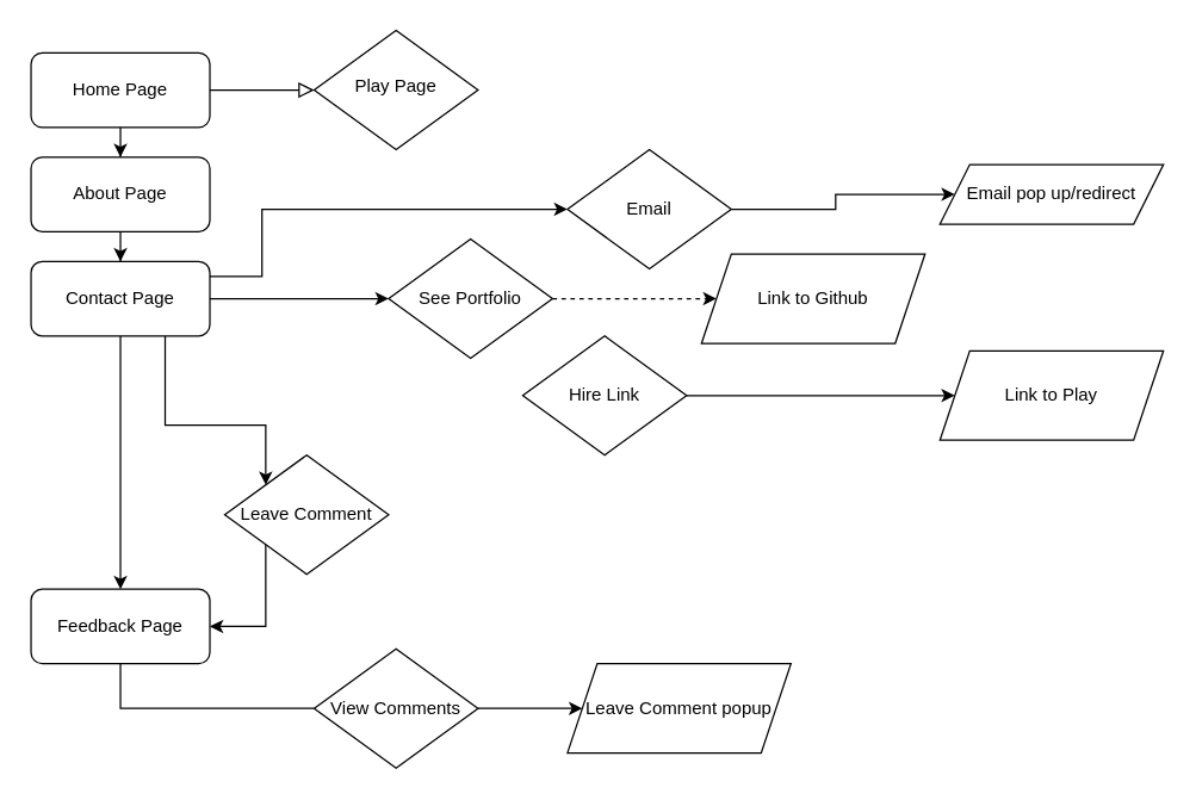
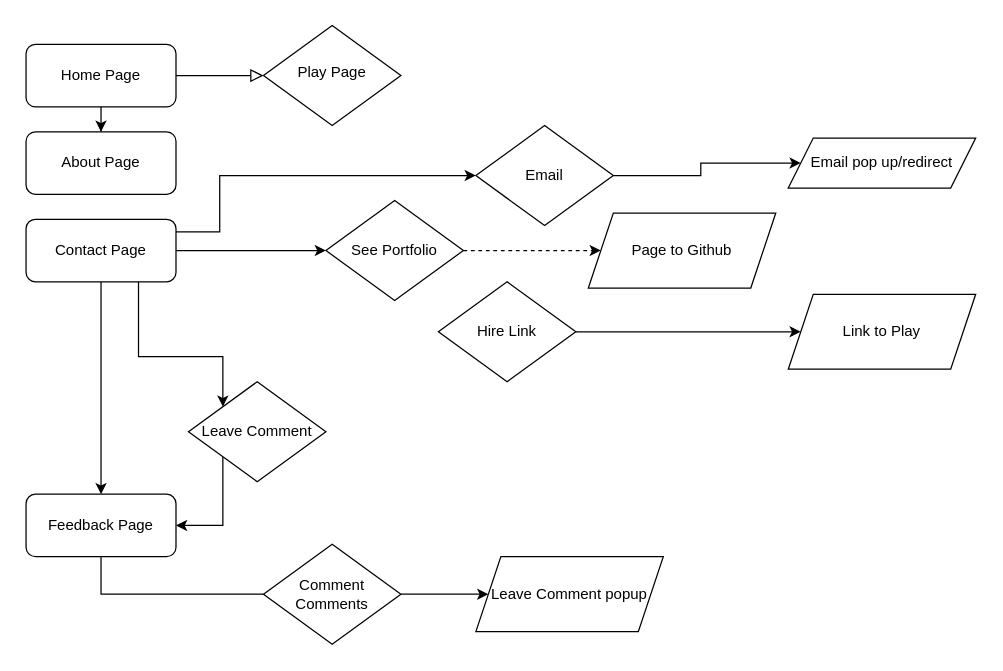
  <mxCell id="0" />
  <mxCell id="1" parent="0" />
  <mxCell id="2" style="edgeStyle=orthogonalEdgeStyle;rounded=0;orthogonalLoop=1;jettySize=auto;html=1;exitX=0;exitY=1;exitDx=0;exitDy=0;entryX=1;entryY=0.5;entryDx=0;entryDy=0;" edge="1" parent="1" source="3" target="19"><mxGeometry relative="1" as="geometry"><Array as="points"><mxPoint x="178" y="420" /></Array></mxGeometry></mxCell>
  <mxCell id="3" value="Leave Comment" style="rhombus;whiteSpace=wrap;html=1;" vertex="1" parent="1"><mxGeometry x="150" y="305" width="110" height="80" as="geometry" /></mxCell>
  <mxCell id="4" value="" style="rounded=0;html=1;jettySize=auto;orthogonalLoop=1;fontSize=11;endArrow=block;endFill=0;endSize=8;strokeWidth=1;shadow=0;labelBackgroundColor=none;edgeStyle=orthogonalEdgeStyle;" parent="1" source="6" target="7" edge="1"><mxGeometry relative="1" as="geometry" /></mxCell>
  <mxCell id="5" style="edgeStyle=orthogonalEdgeStyle;rounded=0;orthogonalLoop=1;jettySize=auto;html=1;" edge="1" parent="1" source="6" target="9"><mxGeometry relative="1" as="geometry" /></mxCell>
  <mxCell id="6" value="Home Page" style="rounded=1;whiteSpace=wrap;html=1;fontSize=12;glass=0;strokeWidth=1;shadow=0;" parent="1" vertex="1"><mxGeometry x="20" y="35" width="120" height="50" as="geometry" /></mxCell>
  <mxCell id="7" value="Play Page" style="rhombus;whiteSpace=wrap;html=1;shadow=0;fontFamily=Helvetica;fontSize=12;align=center;strokeWidth=1;spacing=6;spacingTop=-4;" parent="1" vertex="1"><mxGeometry x="210" y="20" width="110" height="80" as="geometry" /></mxCell>
- <mxCell id="8" style="edgeStyle=orthogonalEdgeStyle;rounded=0;orthogonalLoop=1;jettySize=auto;html=1;" edge="1" parent="1" source="9" target="14"><mxGeometry relative="1" as="geometry" /></mxCell>
  <mxCell id="9" value="About Page" style="rounded=1;whiteSpace=wrap;html=1;fontSize=12;glass=0;strokeWidth=1;shadow=0;" parent="1" vertex="1"><mxGeometry x="20" y="105" width="120" height="50" as="geometry" /></mxCell>
  <mxCell id="10" style="edgeStyle=orthogonalEdgeStyle;rounded=0;orthogonalLoop=1;jettySize=auto;html=1;" edge="1" parent="1" source="14" target="19"><mxGeometry relative="1" as="geometry" /></mxCell>
  <mxCell id="11" style="edgeStyle=orthogonalEdgeStyle;rounded=0;orthogonalLoop=1;jettySize=auto;html=1;" edge="1" parent="1" source="14" target="16"><mxGeometry relative="1" as="geometry"><Array as="points"><mxPoint x="175" y="185" /><mxPoint x="175" y="140" /></Array></mxGeometry></mxCell>
  <mxCell id="12" style="edgeStyle=orthogonalEdgeStyle;rounded=0;orthogonalLoop=1;jettySize=auto;html=1;entryX=0;entryY=0.5;entryDx=0;entryDy=0;" edge="1" parent="1" source="14" target="21"><mxGeometry relative="1" as="geometry" /></mxCell>
  <mxCell id="13" style="edgeStyle=orthogonalEdgeStyle;rounded=0;orthogonalLoop=1;jettySize=auto;html=1;exitX=0.75;exitY=1;exitDx=0;exitDy=0;entryX=0;entryY=0;entryDx=0;entryDy=0;" edge="1" parent="1" source="14" target="3"><mxGeometry relative="1" as="geometry"><Array as="points"><mxPoint x="110" y="285" /><mxPoint x="178" y="285" /></Array></mxGeometry></mxCell>
  <mxCell id="14" value="Contact Page" style="rounded=1;whiteSpace=wrap;html=1;fontSize=12;glass=0;strokeWidth=1;shadow=0;" parent="1" vertex="1"><mxGeometry x="20" y="175" width="120" height="50" as="geometry" /></mxCell>
  <mxCell id="15" style="edgeStyle=orthogonalEdgeStyle;rounded=0;orthogonalLoop=1;jettySize=auto;html=1;entryX=0;entryY=0.5;entryDx=0;entryDy=0;" edge="1" parent="1" source="16" target="17"><mxGeometry relative="1" as="geometry" /></mxCell>
  <mxCell id="16" value="Email" style="rhombus;whiteSpace=wrap;html=1;" vertex="1" parent="1"><mxGeometry x="380" y="100" width="110" height="80" as="geometry" /></mxCell>
  <mxCell id="17" value="Email pop up/redirect" style="shape=parallelogram;perimeter=parallelogramPerimeter;whiteSpace=wrap;html=1;fixedSize=1;" vertex="1" parent="1"><mxGeometry x="630" y="110" width="150" height="40" as="geometry" /></mxCell>
  <mxCell id="18" style="edgeStyle=orthogonalEdgeStyle;rounded=0;orthogonalLoop=1;jettySize=auto;html=1;entryX=0;entryY=0.5;entryDx=0;entryDy=0;exitX=0.5;exitY=1;exitDx=0;exitDy=0;endArrow=none;" edge="1" parent="1" source="19" target="27"><mxGeometry relative="1" as="geometry" /></mxCell>
  <mxCell id="19" value="Feedback Page" style="rounded=1;whiteSpace=wrap;html=1;" vertex="1" parent="1"><mxGeometry x="20" y="395" width="120" height="50" as="geometry" /></mxCell>
  <mxCell id="20" style="edgeStyle=orthogonalEdgeStyle;rounded=0;orthogonalLoop=1;jettySize=auto;html=1;exitX=1;exitY=0.5;exitDx=0;exitDy=0;entryX=0;entryY=0.5;entryDx=0;entryDy=0;dashed=1;" edge="1" parent="1" source="21" target="22"><mxGeometry relative="1" as="geometry" /></mxCell>
  <mxCell id="21" value="See Portfolio" style="rhombus;whiteSpace=wrap;html=1;" vertex="1" parent="1"><mxGeometry x="260" y="160" width="110" height="80" as="geometry" /></mxCell>
- <mxCell id="22" value="Link to Github" style="shape=parallelogram;perimeter=parallelogramPerimeter;whiteSpace=wrap;html=1;fixedSize=1;" vertex="1" parent="1"><mxGeometry x="470" y="170" width="150" height="60" as="geometry" /></mxCell>
+ <mxCell id="22" value="Page to Github" style="shape=parallelogram;perimeter=parallelogramPerimeter;whiteSpace=wrap;html=1;fixedSize=1;" vertex="1" parent="1"><mxGeometry x="470" y="170" width="150" height="60" as="geometry" /></mxCell>
  <mxCell id="23" style="edgeStyle=orthogonalEdgeStyle;rounded=0;orthogonalLoop=1;jettySize=auto;html=1;" edge="1" parent="1" source="24" target="25"><mxGeometry relative="1" as="geometry" /></mxCell>
  <mxCell id="24" value="Hire Link" style="rhombus;whiteSpace=wrap;html=1;" vertex="1" parent="1"><mxGeometry x="350" y="225" width="110" height="80" as="geometry" /></mxCell>
  <mxCell id="25" value="Link to Play" style="shape=parallelogram;perimeter=parallelogramPerimeter;whiteSpace=wrap;html=1;fixedSize=1;" vertex="1" parent="1"><mxGeometry x="630" y="235" width="150" height="60" as="geometry" /></mxCell>
  <mxCell id="26" style="edgeStyle=orthogonalEdgeStyle;rounded=0;orthogonalLoop=1;jettySize=auto;html=1;exitX=1;exitY=0.5;exitDx=0;exitDy=0;entryX=0;entryY=0.5;entryDx=0;entryDy=0;" edge="1" parent="1" source="27" target="28"><mxGeometry relative="1" as="geometry" /></mxCell>
- <mxCell id="27" value="&lt;p style=&quot;line-height: 120%&quot;&gt;&lt;/p&gt;&lt;div&gt;View Comments&lt;/div&gt;&lt;p&gt;&lt;/p&gt;" style="rhombus;whiteSpace=wrap;html=1;align=center;" vertex="1" parent="1"><mxGeometry x="210" y="435" width="110" height="80" as="geometry" /></mxCell>
+ <mxCell id="27" value="&lt;p style=&quot;line-height: 120%&quot;&gt;&lt;/p&gt;&lt;div&gt;Comment Comments&lt;/div&gt;&lt;p&gt;&lt;/p&gt;" style="rhombus;whiteSpace=wrap;html=1;align=center;" vertex="1" parent="1"><mxGeometry x="210" y="435" width="110" height="80" as="geometry" /></mxCell>
  <mxCell id="28" value="Leave Comment popup" style="shape=parallelogram;perimeter=parallelogramPerimeter;whiteSpace=wrap;html=1;fixedSize=1;" vertex="1" parent="1"><mxGeometry x="380" y="445" width="150" height="60" as="geometry" /></mxCell>
